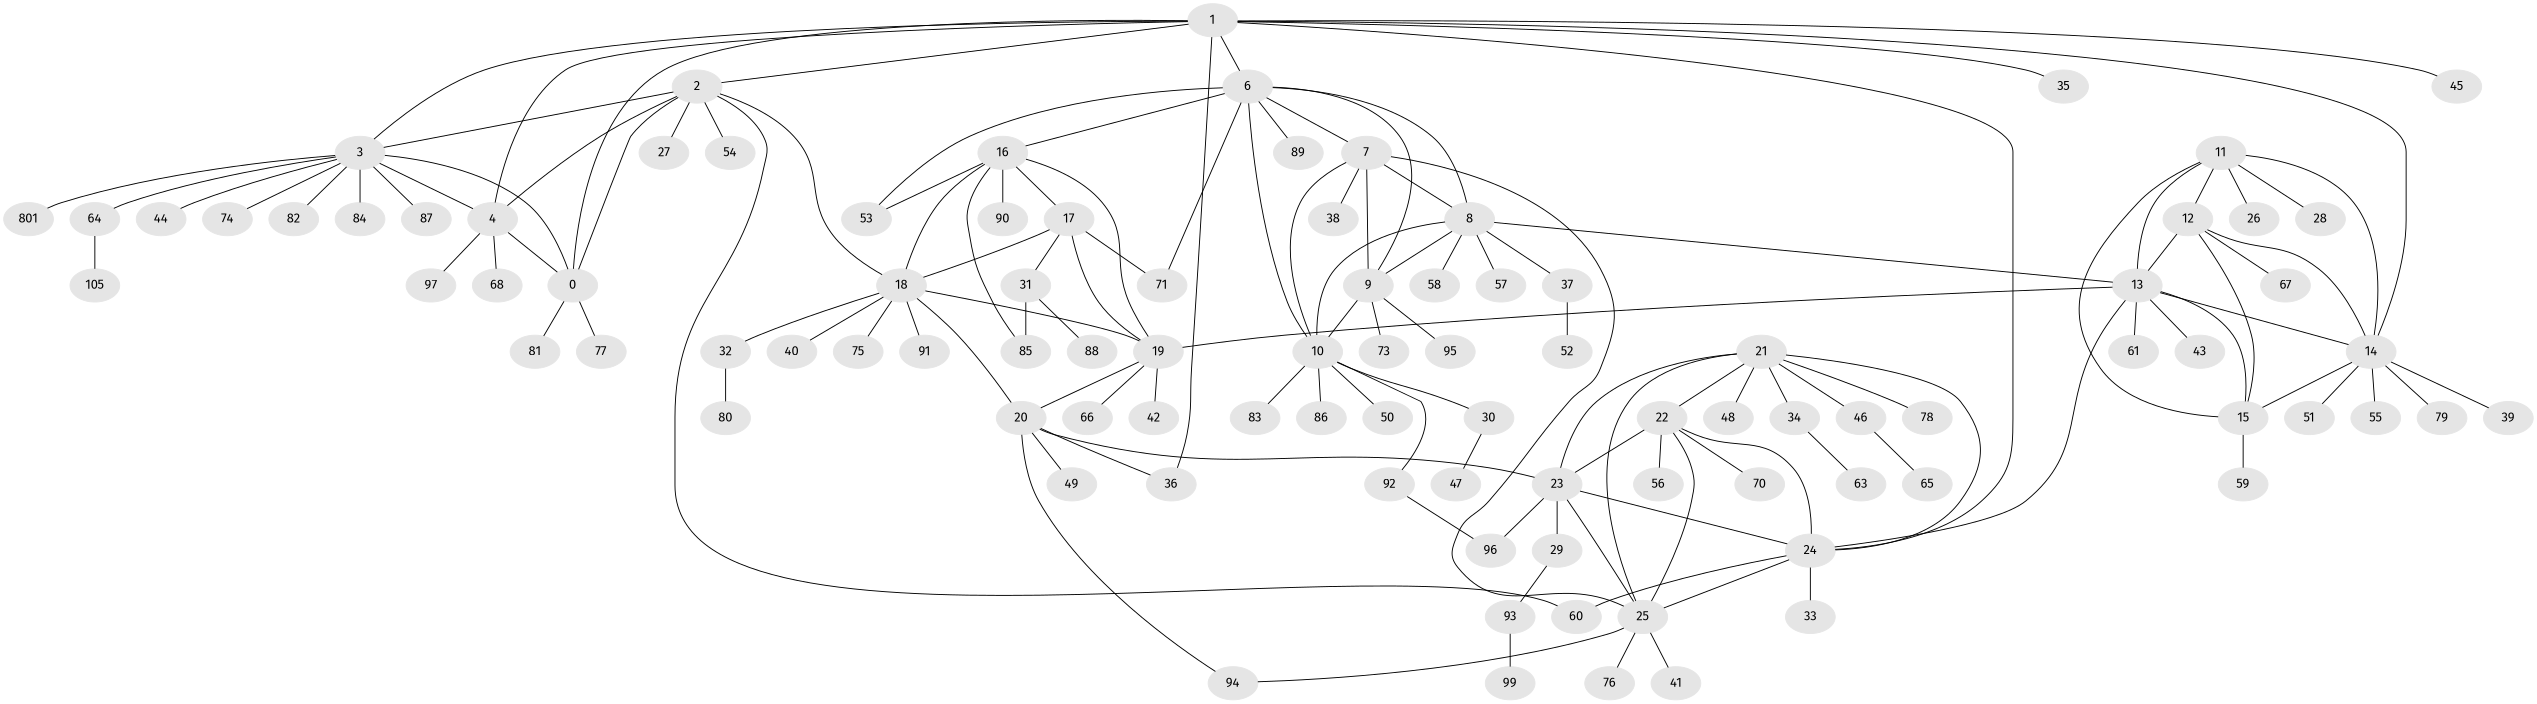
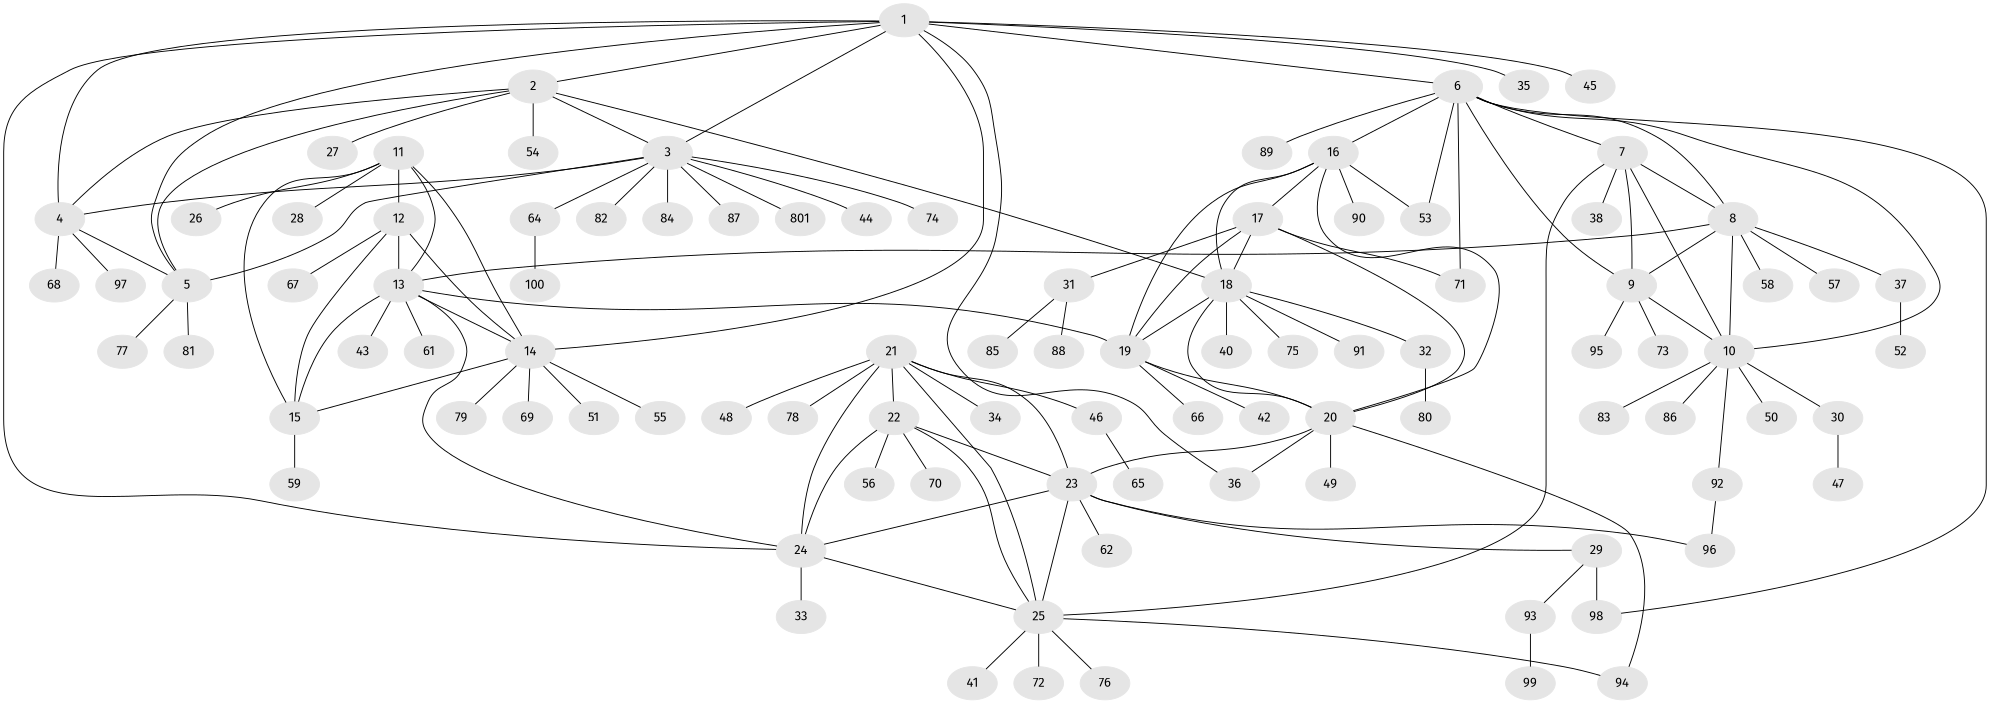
  graph {
    fontname="Fira Sans"
    node [color=gray90 fontname="Fira Sans" style=filled]
    edge [fontname="Fira Sans"]
    1
    2
    3
    4
-   5 [label=0]
+   5
    6
    14
    24
    35
    36
    45
    18
    27
    54
-   60
    44
    64
    74
    82
    84
    87
    n22 [label=801]
    68
    97
    77
    81
    7
    8
    9
    10
    16
    53
    71
    89
+   98
    15
-   39
+   39 [label=69]
    51
    55
    79
    25
    33
    19
    20
    32
    40
    75
    91
-   100 [label=105]
+   100
    38
    13
    37
    57
    58
    73
    95
    30
    50
    83
    86
    92
    17
    90
    94
    41
+   72
    76
    43
    61
    52
    47
    96
    11
    12
    26
    28
    67
    59
    42
    66
    31
    23
    49
    85
    88
    80
    29
+   62
    21
    22
    34
    46
    48
    78
    56
    70
-   63
    65
    93
    99
    1 -- 2
    1 -- 3
    1 -- 4
    1 -- 5
    1 -- 6
    1 -- 14
    1 -- 24
    1 -- 35
    1 -- 36
    1 -- 45
    2 -- 3
    2 -- 4
    2 -- 5
    2 -- 18
    2 -- 27
    2 -- 54
-   2 -- 60
    3 -- 4
    3 -- 5
    3 -- 44
    3 -- 64
    3 -- 74
    3 -- 82
    3 -- 84
    3 -- 87
    3 -- n22
    4 -- 5
    4 -- 68
    4 -- 97
    5 -- 77
    5 -- 81
    6 -- 7
    6 -- 8
    6 -- 9
    6 -- 10
    6 -- 16
    6 -- 53
    6 -- 71
    6 -- 89
+   6 -- 98
    14 -- 15
    14 -- 39
    14 -- 51
    14 -- 55
    14 -- 79
-   24 -- 60
    24 -- 25
    24 -- 33
    18 -- 19
    18 -- 20
    18 -- 32
    18 -- 40
    18 -- 75
    18 -- 91
    64 -- 100
    7 -- 8
    7 -- 9
    7 -- 10
    7 -- 25
    7 -- 38
    8 -- 9
    8 -- 10
    8 -- 13
    8 -- 37
    8 -- 57
    8 -- 58
    9 -- 10
    9 -- 73
    9 -- 95
    10 -- 30
    10 -- 50
    10 -- 83
    10 -- 86
    10 -- 92
    16 -- 18
    16 -- 53
    16 -- 19
-   16 -- 85
+   16 -- 20
    16 -- 17
    16 -- 90
    15 -- 59
    25 -- 94
    25 -- 41
+   25 -- 72
    25 -- 76
    19 -- 20
    19 -- 42
    19 -- 66
    20 -- 36
    20 -- 94
    20 -- 23
    20 -- 49
    32 -- 80
    13 -- 14
    13 -- 24
    13 -- 15
    13 -- 19
    13 -- 43
    13 -- 61
    37 -- 52
    30 -- 47
    92 -- 96
    17 -- 18
    17 -- 71
    17 -- 19
+   17 -- 20
    17 -- 31
    11 -- 14
    11 -- 15
    11 -- 13
    11 -- 12
    11 -- 26
    11 -- 28
    12 -- 14
    12 -- 15
    12 -- 13
    12 -- 67
    31 -- 85
    31 -- 88
    23 -- 24
    23 -- 25
    23 -- 96
    23 -- 29
+   23 -- 62
+   29 -- 98
    29 -- 93
    21 -- 24
    21 -- 25
    21 -- 23
    21 -- 22
    21 -- 34
    21 -- 46
    21 -- 48
    21 -- 78
    22 -- 24
    22 -- 25
    22 -- 23
    22 -- 56
    22 -- 70
-   34 -- 63
    46 -- 65
    93 -- 99
  }
